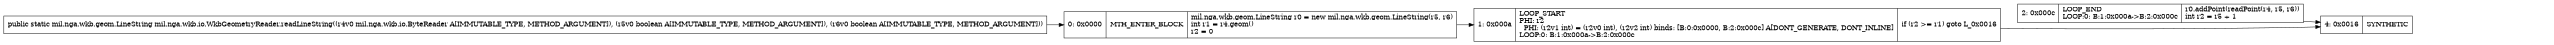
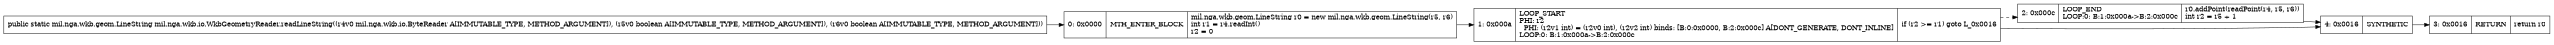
  digraph {
    rankdir=LR
    node [shape=record]
-   n1 [label="{0\:\ 0x0000|MTH_ENTER_BLOCK\l|mil.nga.wkb.geom.LineString r0 = new mil.nga.wkb.geom.LineString(r5, r6)\lint r1 = r4.geom()\lr2 = 0\l}"]
+   n1 [label="{0\:\ 0x0000|MTH_ENTER_BLOCK\l|mil.nga.wkb.geom.LineString r0 = new mil.nga.wkb.geom.LineString(r5, r6)\lint r1 = r4.readInt()\lr2 = 0\l}"]
    n2 [label="{1\:\ 0x000a|LOOP_START\lPHI: r2 \l  PHI: (r2v1 int) = (r2v0 int), (r2v2 int) binds: [B:0:0x0000, B:2:0x000c] A[DONT_GENERATE, DONT_INLINE]\lLOOP:0: B:1:0x000a\-\>B:2:0x000c\l|if (r2 \>= r1) goto L_0x0016\l}"]
    n3 [label="{2\:\ 0x000c|LOOP_END\lLOOP:0: B:1:0x000a\-\>B:2:0x000c\l|r0.addPoint(readPoint(r4, r5, r6))\lint r2 = r5 + 1\l}"]
    n4 [label="{4\:\ 0x0016|SYNTHETIC\l}"]
+   n5 [label="{3\:\ 0x0016|RETURN\l|return r0\l}"]
    n6 [label="{public static mil.nga.wkb.geom.LineString mil.nga.wkb.io.WkbGeometryReader.readLineString((r4v0 mil.nga.wkb.io.ByteReader A[IMMUTABLE_TYPE, METHOD_ARGUMENT]), (r5v0 boolean A[IMMUTABLE_TYPE, METHOD_ARGUMENT]), (r6v0 boolean A[IMMUTABLE_TYPE, METHOD_ARGUMENT])) }"]
    n1 -> n2
+   n2 -> n3 [style=dashed]
    n2 -> n4
    n3 -> n4
+   n4 -> n5
    n6 -> n1
  }
